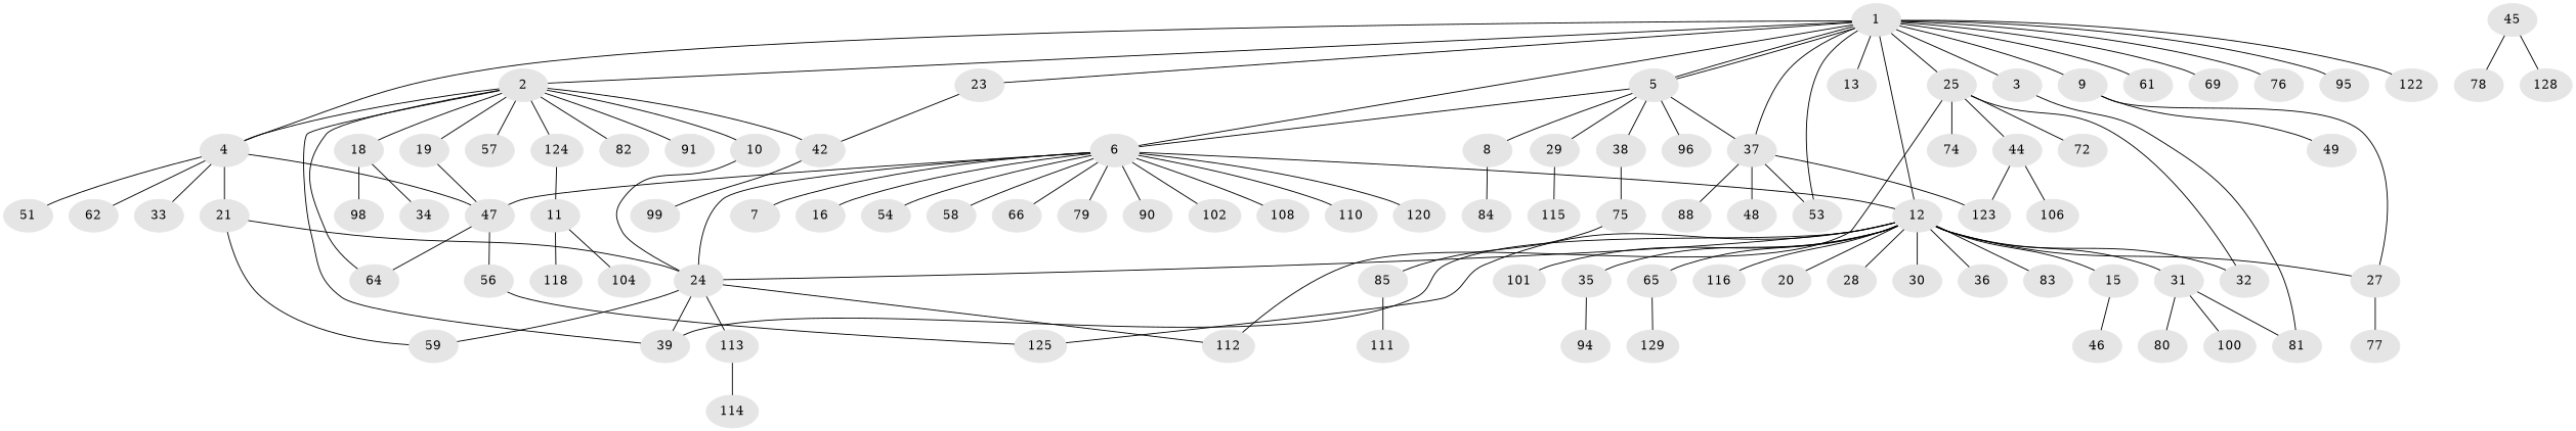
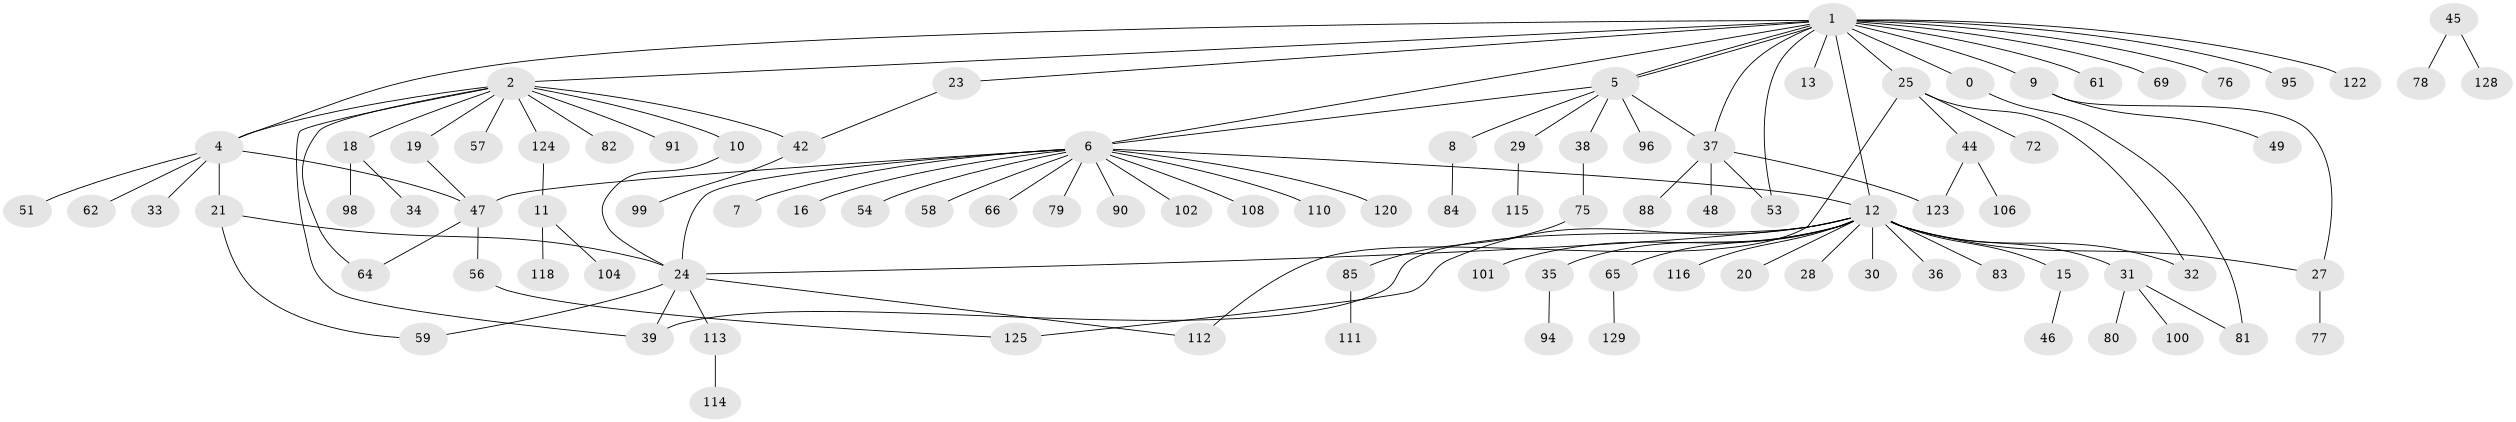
  graph {
    fontname="DejaVu Serif"
    node [color=gray90 fontname="DejaVu Serif" style=filled]
    edge [fontname="DejaVu Serif"]
    1 [super="+63"]
    2 [super="+60"]
-   3
+   3 [label=0]
    4 [super="+14"]
    5 [super="+67"]
    6 [super="+93"]
    9 [super="+17"]
    12 [super="+109"]
    13
    23
    25 [super="+55"]
    37 [super="+40"]
    53
    61
    69
    76
    95
    122
    10
    18 [super="+22"]
    19 [super="+86"]
    39 [super="+121"]
    42 [super="+43"]
    57
    64
    82
    91
    124
    81
    21
    33
    47 [super="+50"]
    51
    62
    8 [super="+68"]
    29 [super="+70"]
    38 [super="+127"]
    96
    7
    16 [super="+26"]
    24 [super="+119"]
    54
    58
    66
    79
    90
    102
    108
    110
    120
    27 [super="+87"]
    49
    15 [super="+107"]
    20
    28
    30 [super="+41"]
    31 [super="+52"]
    32
    35
    36 [super="+117"]
    65
    83
    101
    116
    125
    112
    44 [super="+103"]
    72
-   74
    48
    88
    123
    11 [super="+71"]
    104
    118
    34 [super="+73"]
    98
    99
    59 [super="+97"]
    45
    78
    128
    56 [super="+126"]
    84 [super="+89"]
    115
    75
    113
    77
    46
    80 [super="+105"]
    100
    94
    129
    114
    106
    85 [super="+92"]
    111
    1 -- 2
    1 -- 3
    1 -- 4
    1 -- 5
    1 -- 5
    1 -- 6
    1 -- 9
    1 -- 12
    1 -- 13
    1 -- 23
    1 -- 25
    1 -- 37
    1 -- 53
    1 -- 61
    1 -- 69
    1 -- 76
    1 -- 95
    1 -- 122
    2 -- 4
    2 -- 10
    2 -- 18
    2 -- 19
    2 -- 39
    2 -- 42
    2 -- 57
    2 -- 64
    2 -- 82
    2 -- 91
    2 -- 124
    3 -- 81
    4 -- 21
    4 -- 33
    4 -- 47
    4 -- 51
    4 -- 62
    5 -- 6
    5 -- 37
    5 -- 8
    5 -- 29
    5 -- 38
    5 -- 96
    6 -- 12
    6 -- 47
    6 -- 7
    6 -- 16
    6 -- 24
    6 -- 54
    6 -- 58
    6 -- 66
    6 -- 79
    6 -- 90
    6 -- 102
    6 -- 108
    6 -- 110
    6 -- 120
    9 -- 27
    9 -- 49
    12 -- 39
    12 -- 24
    12 -- 27
    12 -- 15
    12 -- 20
    12 -- 28
    12 -- 30
    12 -- 31
    12 -- 32
    12 -- 35
    12 -- 36
    12 -- 65
    12 -- 83
    12 -- 101
    12 -- 116
    12 -- 125
    23 -- 42
    25 -- 32
    25 -- 112
    25 -- 44
    25 -- 72
-   25 -- 74
    37 -- 53
    37 -- 48
    37 -- 88
    37 -- 123
    10 -- 24
    18 -- 34
    18 -- 98
    19 -- 47
    42 -- 99
    124 -- 11
    21 -- 24
    21 -- 59
    47 -- 64
    47 -- 56
    8 -- 84
    29 -- 115
    38 -- 75
    24 -- 39
    24 -- 112
    24 -- 59
    24 -- 113
    27 -- 77
    15 -- 46
    31 -- 81
    31 -- 80 [weight=2]
    31 -- 100
    35 -- 94
    65 -- 129
    44 -- 123
    44 -- 106
    11 -- 104
    11 -- 118
    45 -- 78
    45 -- 128
    56 -- 125
    75 -- 85
    113 -- 114
    85 -- 111
  }
